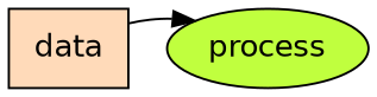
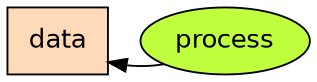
  digraph {
    fontname="DejaVu Sans"
    node [style=filled fontname="DejaVu Sans"]
    n1 [fillcolor=peachpuff label=data shape=box]
    n2 [fillcolor=olivedrab1 label=process shape=ellipse]
    subgraph sub_1 {
      rank=same
      n1
      n2
    }
-   n1 -> n2 [fontname="DejaVu Sans"]
+   n2 -> n1 [fontname="DejaVu Sans"]
  }
